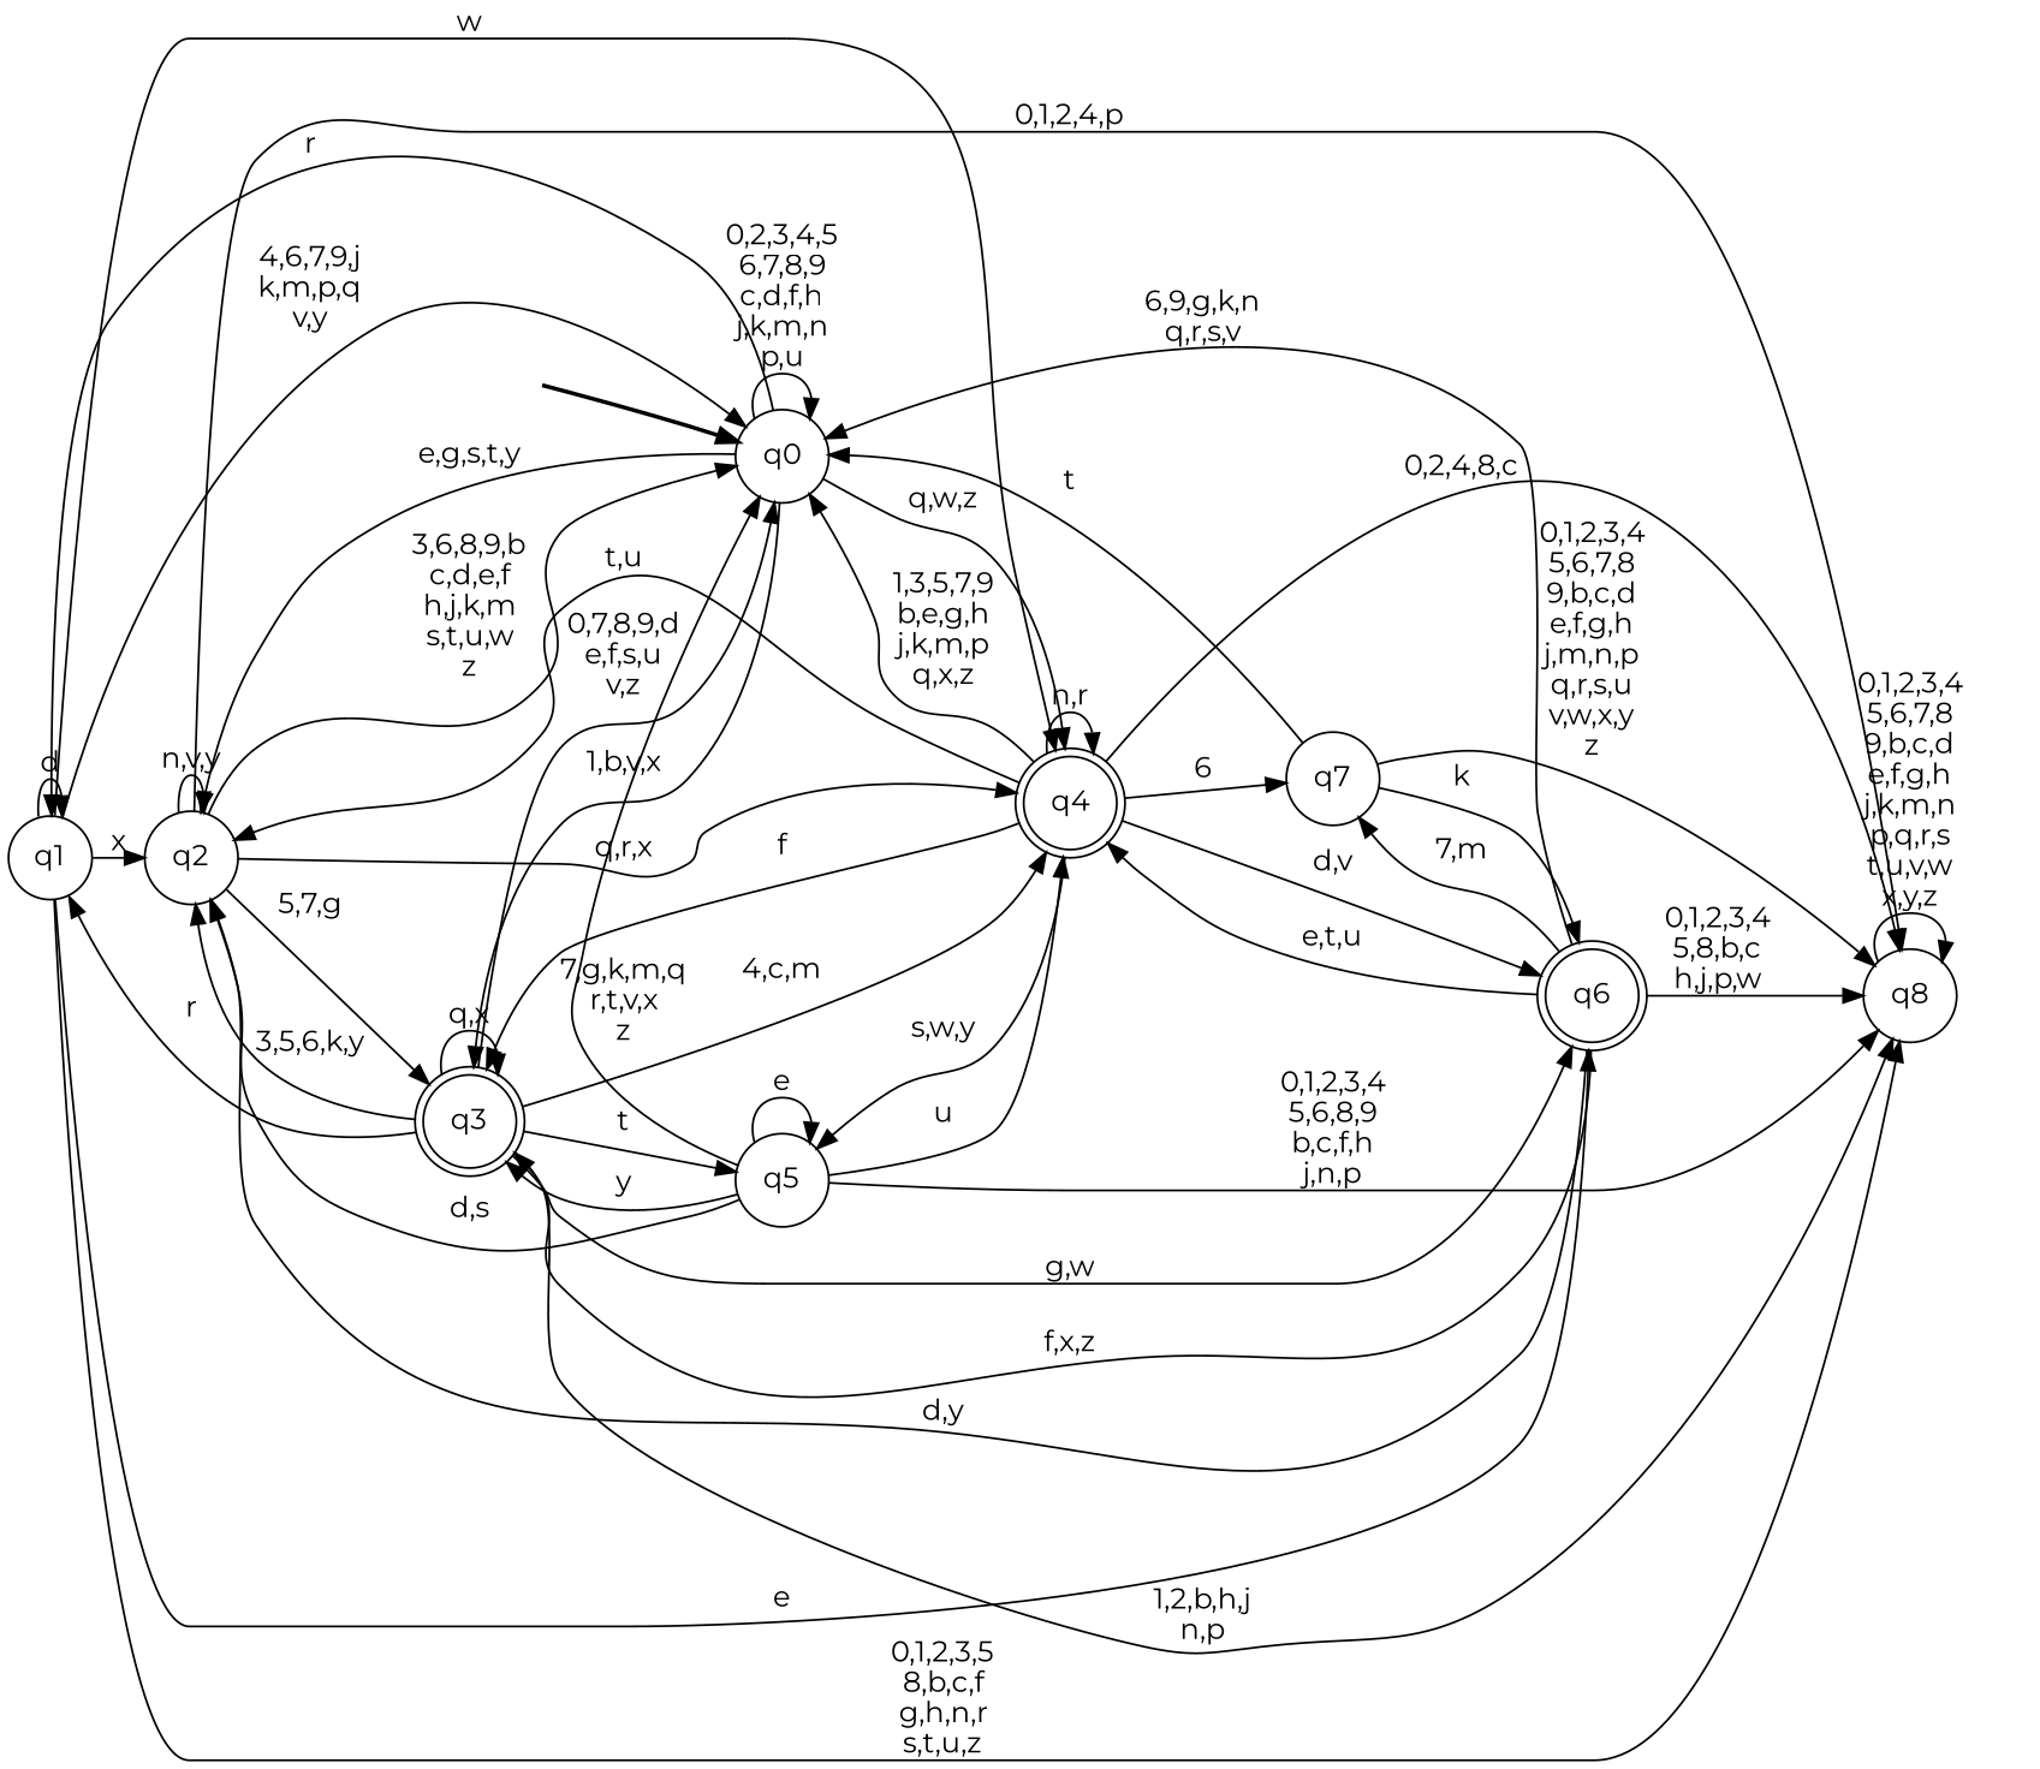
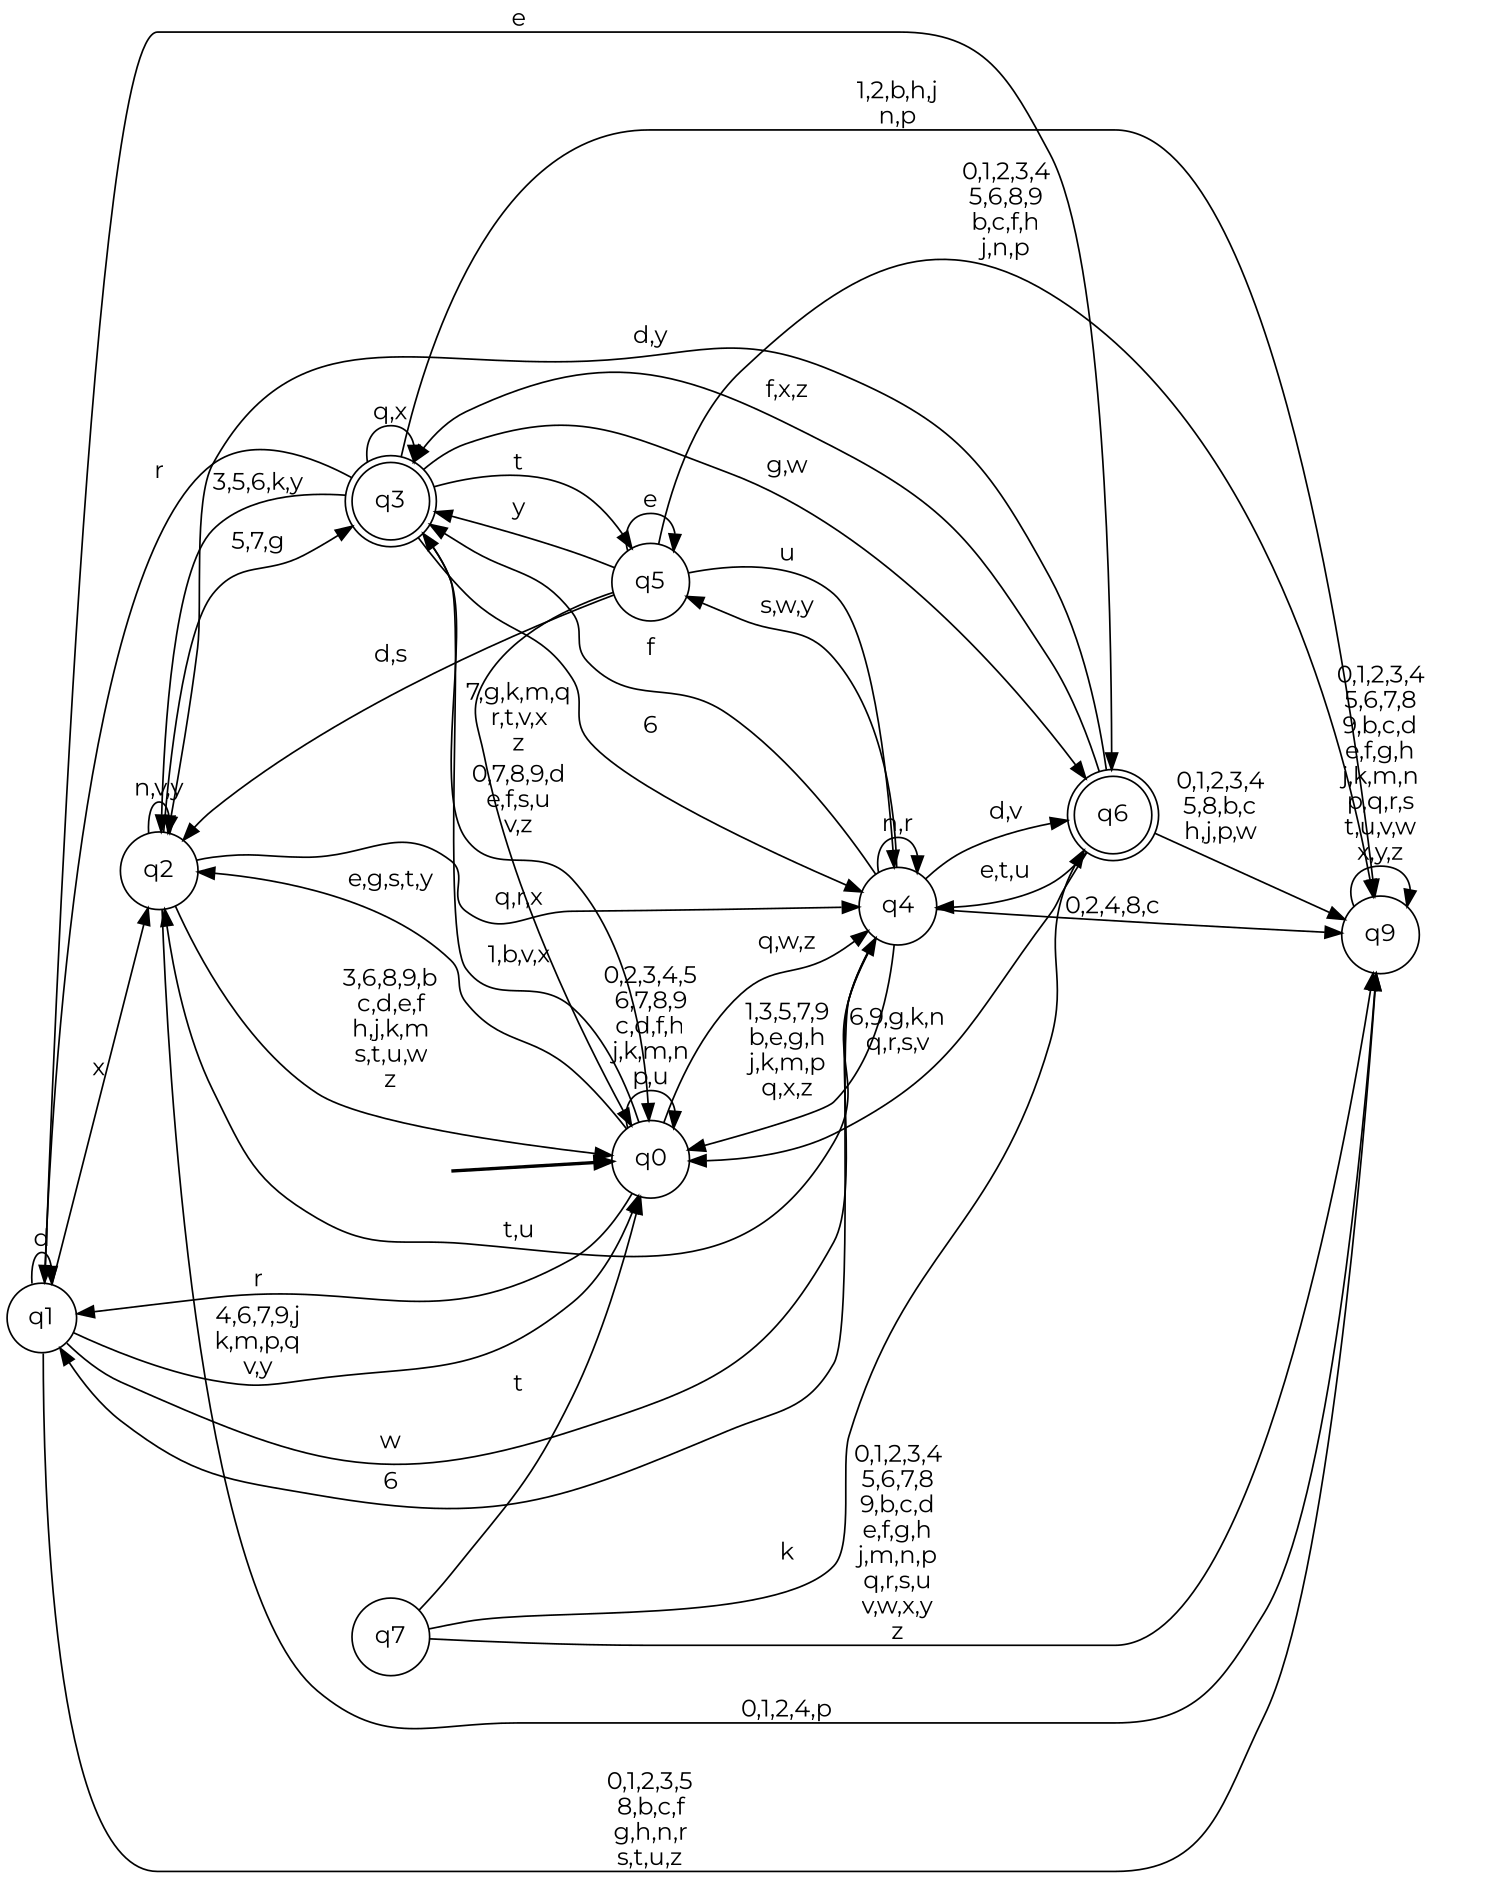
  digraph {
    fontname=Montserrat
    rankdir=LR
    node [fontname=Montserrat shape=circle style="rounded,filled" color=black fillcolor=white]
    edge [fontname=Montserrat]
    __start0 [height=0 shape=none style=invis width=0 color="" fillcolor=""]
    n2 [label=q0]
    n3 [label=q1]
    n4 [label=q2 style=filled]
    n5 [label=q3 shape=doublecircle]
-   n6 [label=q4 shape=doublecircle]
+   n6 [label=q4]
    n7 [label=q6 shape=doublecircle]
-   n8 [label=q8 style=filled]
+   n8 [label=q9 style=filled]
    n9 [label=q5 style=filled]
    n10 [label=q7 style=filled]
    subgraph cluster_1 {
      nodesep=0.15
      ranksep=0.15
      style=invis
      __start0
      n2
    }
    __start0 -> n2 [penwidth=2]
    n2 -> n2 [label="0,2,3,4,5\n6,7,8,9\nc,d,f,h\nj,k,m,n\np,u"]
    n2 -> n3 [label=r]
    n2 -> n4 [label="e,g,s,t,y"]
    n2 -> n5 [label="1,b,v,x"]
    n2 -> n6 [label="q,w,z"]
    n3 -> n2 [label="4,6,7,9,j\nk,m,p,q\nv,y"]
    n3 -> n3 [label=d]
    n3 -> n4 [label=x]
    n3 -> n6 [label=w]
    n3 -> n7 [label=e]
    n3 -> n8 [label="0,1,2,3,5\n8,b,c,f\ng,h,n,r\ns,t,u,z"]
    n4 -> n2 [label="3,6,8,9,b\nc,d,e,f\nh,j,k,m\ns,t,u,w\nz"]
    n4 -> n4 [label="n,v,y"]
    n4 -> n5 [label="5,7,g"]
    n4 -> n6 [label="q,r,x"]
    n4 -> n8 [label="0,1,2,4,p"]
    n5 -> n2 [label="0,7,8,9,d\ne,f,s,u\nv,z"]
    n5 -> n3 [label=r]
    n5 -> n4 [label="3,5,6,k,y"]
    n5 -> n5 [label="q,x"]
-   n5 -> n6 [label="4,c,m"]
+   n5 -> n6 [label=6]
    n5 -> n7 [label="g,w"]
    n5 -> n8 [label="1,2,b,h,j\nn,p"]
    n5 -> n9 [label=t]
    n6 -> n2 [label="1,3,5,7,9\nb,e,g,h\nj,k,m,p\nq,x,z"]
-   n6 -> n10 [label=6]
+   n6 -> n3 [label=6]
    n6 -> n4 [label="t,u"]
    n6 -> n5 [label=f]
    n6 -> n6 [label="n,r"]
    n6 -> n7 [label="d,v"]
    n6 -> n8 [label="0,2,4,8,c"]
    n6 -> n9 [label="s,w,y"]
    n7 -> n2 [label="6,9,g,k,n\nq,r,s,v"]
    n7 -> n4 [label="d,y"]
    n7 -> n5 [label="f,x,z"]
    n7 -> n6 [label="e,t,u"]
    n7 -> n8 [label="0,1,2,3,4\n5,8,b,c\nh,j,p,w"]
-   n7 -> n10 [label="7,m"]
    n8 -> n8 [label="0,1,2,3,4\n5,6,7,8\n9,b,c,d\ne,f,g,h\nj,k,m,n\np,q,r,s\nt,u,v,w\nx,y,z"]
    n9 -> n2 [label="7,g,k,m,q\nr,t,v,x\nz"]
    n9 -> n4 [label="d,s"]
    n9 -> n5 [label=y]
    n9 -> n6 [label=u]
    n9 -> n8 [label="0,1,2,3,4\n5,6,8,9\nb,c,f,h\nj,n,p"]
    n9 -> n9 [label=e]
    n10 -> n2 [label=t]
    n10 -> n7 [label=k]
    n10 -> n8 [label="0,1,2,3,4\n5,6,7,8\n9,b,c,d\ne,f,g,h\nj,m,n,p\nq,r,s,u\nv,w,x,y\nz"]
  }
